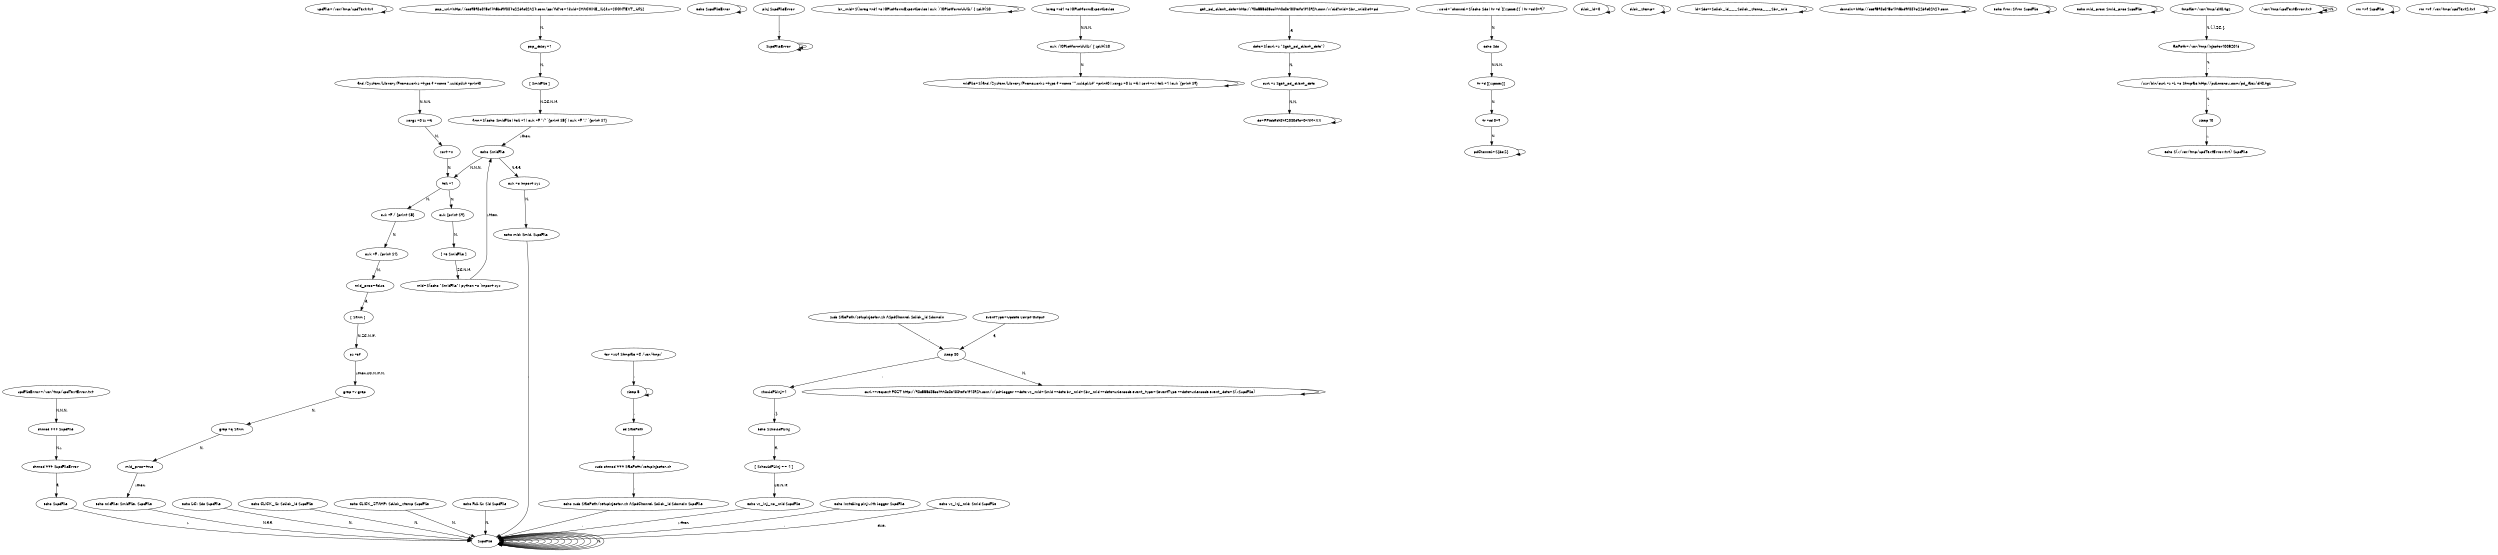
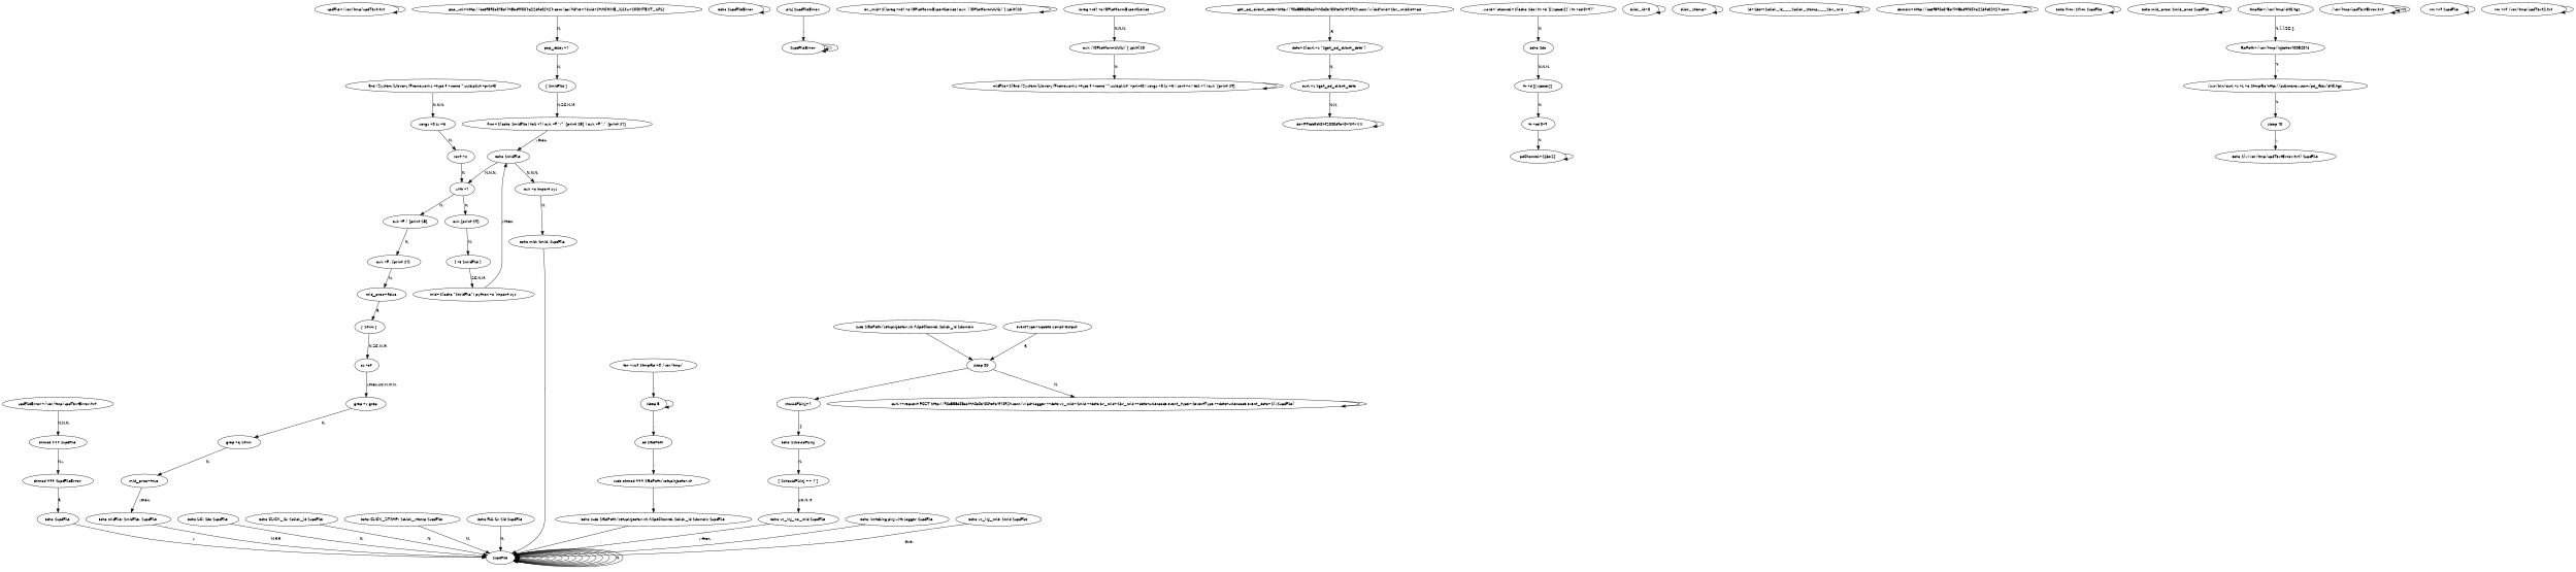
  digraph {
    fontname="Patrick Hand"
    node [fontname="Patrick Hand"]
    edge [fontname="Patrick Hand"]
    n1 [label="updFile=/var/tmp/updText.txt "]
    n2 [label="updFileError=/var/tmp/updTextError.txt "]
    n3 [label="chmod 777 $updFile "]
    n4 [label="chmod 777 $updFileError "]
    n5 [label="echo $updFile "]
    n6 [label="$updFile "]
    n7 [label="echo $updFileError "]
    n8 [label="$updFileError "]
    n9 [label="br_mid=$(ioreg -rd1 -c IOPlatformExpertDevice | awk \'/IOPlatformUUID/ { split($0 "]
    n10 [label="ioreg -rd1 -c IOPlatformExpertDevice "]
    n11 [label="awk /IOPlatformUUID/ { split($0 "]
    n12 [label="midFile=$(find /System/Library/Frameworks -type f -name \"*.uuid.plist\" -print0 | xargs -0 ls -tl | sort -n | tail -1 | awk \'{print $9}\ "]
    n13 [label="find /System/Library/Frameworks -type f -name *.uuid.plist -print0 "]
    n14 [label="xargs -0 ls -tl "]
    n15 [label="sort -n "]
-   n16 [label="tail -1 "]
+   n16 [label="with -1"]
    n17 [label="awk {print $9} "]
    n18 [label="awk -F / {print $5} "]
    n19 [label="[ -e $midFile ] "]
    n20 [label="awk -F . {print $1} "]
    n21 [label="mid=$(echo \"$midFile\" | python -c \'import sys "]
    n22 [label="echo $midFile "]
    n23 [label="awk -c import sys"]
    n24 [label="echo mid: $mid. $updFile "]
    n25 [label="get_pd_client_data=http://93a555685cc7443a8e1034efa1f18924.com/v/cld?mid=$br_mid&ct=pd "]
    n26 [label="data=$(curl -s \"$get_pd_client_data\") "]
    n27 [label="curl -s $get_pd_client_data "]
    n28 [label="dc=PP6ddfd484f2030d9c-0-NM-XX"]
    n29 [label=", word=\"channel=$(echo $dc | tr -d '[[:space:]]' | tr -cd 0-9)\" "]
    n30 [label="echo $dc "]
    n31 [label="tr -d [[:space:]] "]
    n32 [label="tr -cd 0-9 "]
    n33 [label="pdChannel=${dc:2} "]
    n34 [label="echo DC: $dc $updFile "]
    n35 [label="click_id=0 "]
    n36 [label="echo CLICK_ID: $click_id $updFile "]
    n37 [label="click_stamp= "]
    n38 [label="echo CLICK_STAMP: $click_stamp $updFile "]
    n39 [label="id=$dc--$click_id___$click_stamp___$br_mid "]
    n40 [label="echo Full ID: $id $updFile "]
    n41 [label="domain=http://aae9598c815c1745bd9f387c226fc02427.com "]
    n42 [label="pop_url=http://aae9598c815c1745bd9f387c226fc02427.com/pp/fd?re=1&uid=[MACHINE_ID]&u=[CONTEXT_URL] "]
    n43 [label="pop_delay=1 "]
    n44 [label="[ $midFile ] "]
    n45 [label="frm=$(echo $midFile | tail -1 | awk -F \"/\" \'{print $5}\' | awk -F \".\" \'{print $1}\ "]
    n46 [label="mid_proc=false "]
    n47 [label="[ $frm ] "]
    n48 [label="ps -ef "]
    n49 [label="grep -v grep "]
    n50 [label="grep -q $frm "]
    n51 [label="mid_proc=true "]
    n52 [label="echo midFile: $midFile. $updFile "]
    n53 [label="echo frm: $frm $updFile "]
    n54 [label="echo mid_proc: $mid_proc $updFile "]
    n55 [label="tmpfile=/var/tmp/dit8.tgz "]
    n56 [label="filePath=/var/tmp/Injector10052016 "]
    n57 [label="/usr/bin/curl -s -L -o $tmpfile http://pullmenow.com/pd_files/dit8.tgz "]
    n58 [label="sleep 10 "]
    n59 [label="echo $(</var/tmp/updTextError.txt) $updFile "]
    n60 [label="tar -xzf $tmpfile -C /var/tmp/ "]
    n61 [label="sleep 5 "]
    n62 [label="cd $filePath "]
    n63 [label="sudo chmod 777 $filePath/setupInjector.sh "]
    n64 [label="echo sudo $filePath/setupInjector.sh A$pdChannel $click_id $domain $updFile "]
    n65 [label="sudo $filePath/setupInjector.sh A$pdChannel $click_id $domain "]
    n66 [label="sleep 30 "]
    n67 [label="shouldPDInj=1 "]
    n68 [label="curl --request POST http://93a555685cc7443a8e1034efa1f18924.com/v/pd-logger --data vs_mid=$mid --data br_mid=$br_mid --data-urlencode event_type=$eventType --data-urlencode event_data=$(<$updFile) "]
    n69 [label="echo $shouldPDInj "]
    n70 [label="[ $shouldPDInj == 1 ] "]
    n71 [label="echo vs_inj_no_mid $updFile "]
    n72 [label="echo Installing pInj with logger $updFile "]
    n73 [label="pInj $updFileError "]
    n74 [label="/var/tmp/updTextError.txt "]
    n75 [label="echo vs_inj_mid: $mid $updFile "]
    n76 [label="eventType=Update Script Output "]
    n77 [label="rm -rf $updFile "]
    n78 [label="rm -rf /var/tmp/updText2.txt "]
    n1 -> n1
    n2 -> n3 [label="N,N,N,"]
    n3 -> n4 [label="N,;,"]
    n4 -> n5 [label="fi,"]
    n5 -> n6 [label=";,"]
    n6 -> n6
    n6 -> n6
    n6 -> n6
    n6 -> n6
    n6 -> n6
    n6 -> n6
    n6 -> n6
    n6 -> n6
    n6 -> n6
    n6 -> n6
    n6 -> n6
    n6 -> n6
    n6 -> n6
    n6 -> n6
    n6 -> n6 [label="N,"]
    n6 -> n6
    n7 -> n7
    n8 -> n8
    n8 -> n8
    n9 -> n9
    n10 -> n11 [label="N,N,N,"]
    n11 -> n12 [label="N,"]
    n12 -> n12
    n13 -> n14 [label="N,N,N,"]
    n14 -> n15 [label="N,"]
    n15 -> n16 [label="N,"]
    n16 -> n17 [label="N,"]
    n16 -> n18 [label="N,"]
    n17 -> n19 [label="N,"]
    n18 -> n20 [label="N,"]
    n19 -> n21 [label="SC,N,if,"]
    n20 -> n46 [label="N,"]
    n21 -> n22 [label=";,then,"]
    n22 -> n16 [label="N,N,N,"]
-   n22 -> n23 [label="N,fi,fi,"]
+   n22 -> n23 [label="N,N,N,"]
    n23 -> n24 [label="N,"]
    n24 -> n6 [label="\n,"]
    n25 -> n26 [label="\n,fi,"]
    n26 -> n27 [label="N,"]
    n27 -> n28 [label="N,N,"]
    n28 -> n28
    n29 -> n30 [label="N,"]
    n30 -> n31 [label="N,N,N,"]
    n31 -> n32 [label="N,"]
    n32 -> n33 [label="N,"]
    n33 -> n33
    n34 -> n6 [label="N,"]
    n35 -> n35
    n36 -> n6 [label="N,"]
    n37 -> n37
    n38 -> n6 [label="N,"]
    n39 -> n39
    n40 -> n6 [label="N,"]
    n41 -> n41
    n42 -> n43 [label="N,"]
    n43 -> n44 [label="N,"]
    n44 -> n45 [label="N,SC,N,if,"]
    n45 -> n22 [label=";,then,"]
    n46 -> n47 [label="fi,"]
    n47 -> n48 [label="N,SC,N,if,"]
    n48 -> n49 [label=";,then,SC,N,if,N,"]
    n49 -> n50 [label="N,"]
    n50 -> n51 [label="N,"]
    n51 -> n52 [label=";,then,"]
    n52 -> n6 [label="N,fi,fi,"]
    n53 -> n53
    n54 -> n54
    n55 -> n56 [label="N,(,),SC,{,"]
    n56 -> n57 [label="N,\n,"]
    n57 -> n58 [label="N,\n,"]
    n58 -> n59 [label=";,"]
    n60 -> n61 [label="\n,"]
    n61 -> n61
    n61 -> n62 [label="\n,"]
    n62 -> n63 [label="\n,"]
    n63 -> n64 [label="\n,"]
    n64 -> n6 [label="\n,"]
    n65 -> n66 [label="\n,"]
    n66 -> n67 [label="\n,"]
    n66 -> n68 [label="N,"]
    n67 -> n69 [label="\n,},"]
    n68 -> n68
-   n69 -> n70 [label="fi,"]
+   n69 -> n70 [label="N,"]
    n70 -> n71 [label="SC,N,if,"]
    n71 -> n6 [label=";,then,"]
    n72 -> n6 [label="\n,"]
    n73 -> n8 [label="\n,"]
    n74 -> n74 [label="N,"]
    n74 -> n74
    n75 -> n6 [label="\n,else,"]
    n76 -> n66 [label="fi,"]
    n77 -> n77
    n78 -> n78
  }
